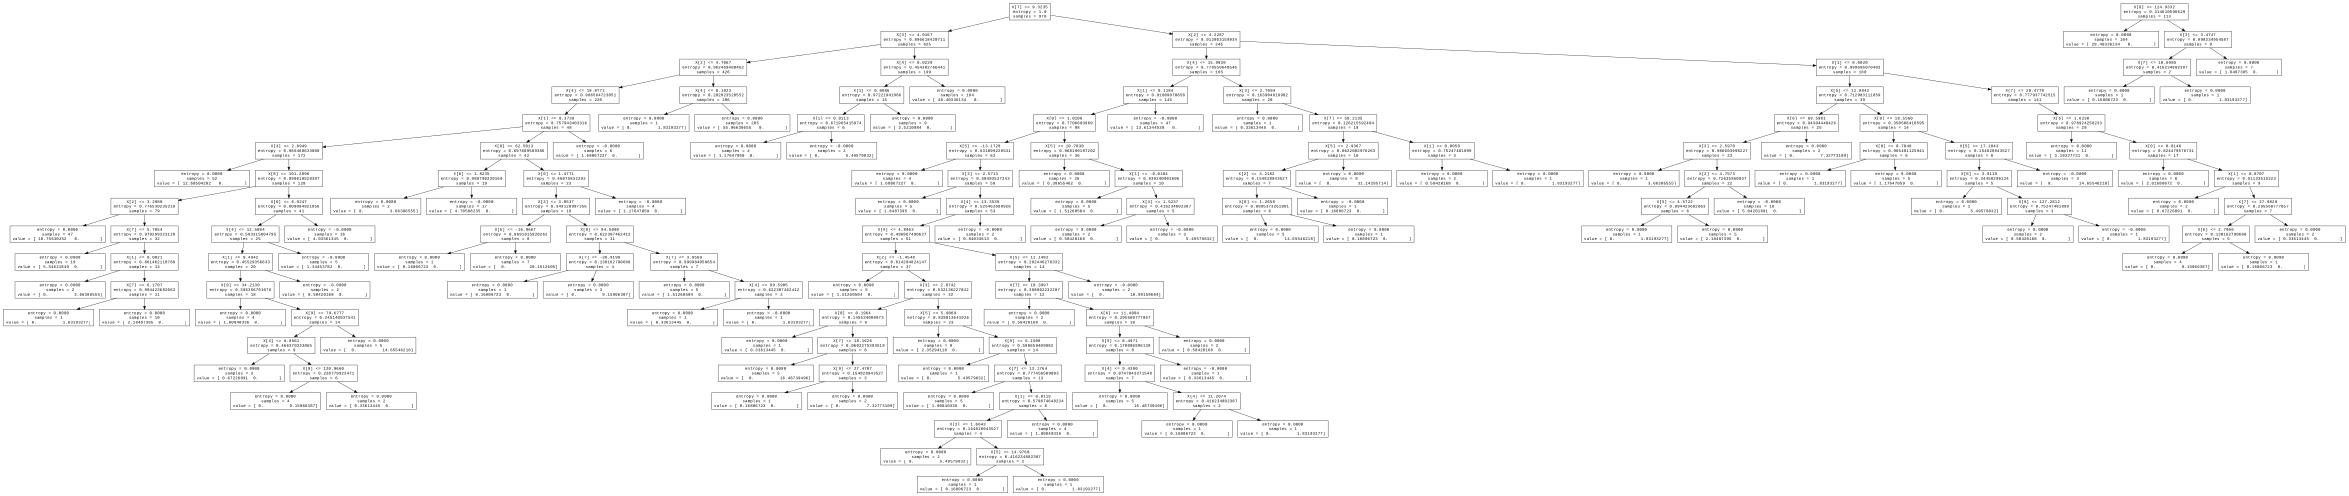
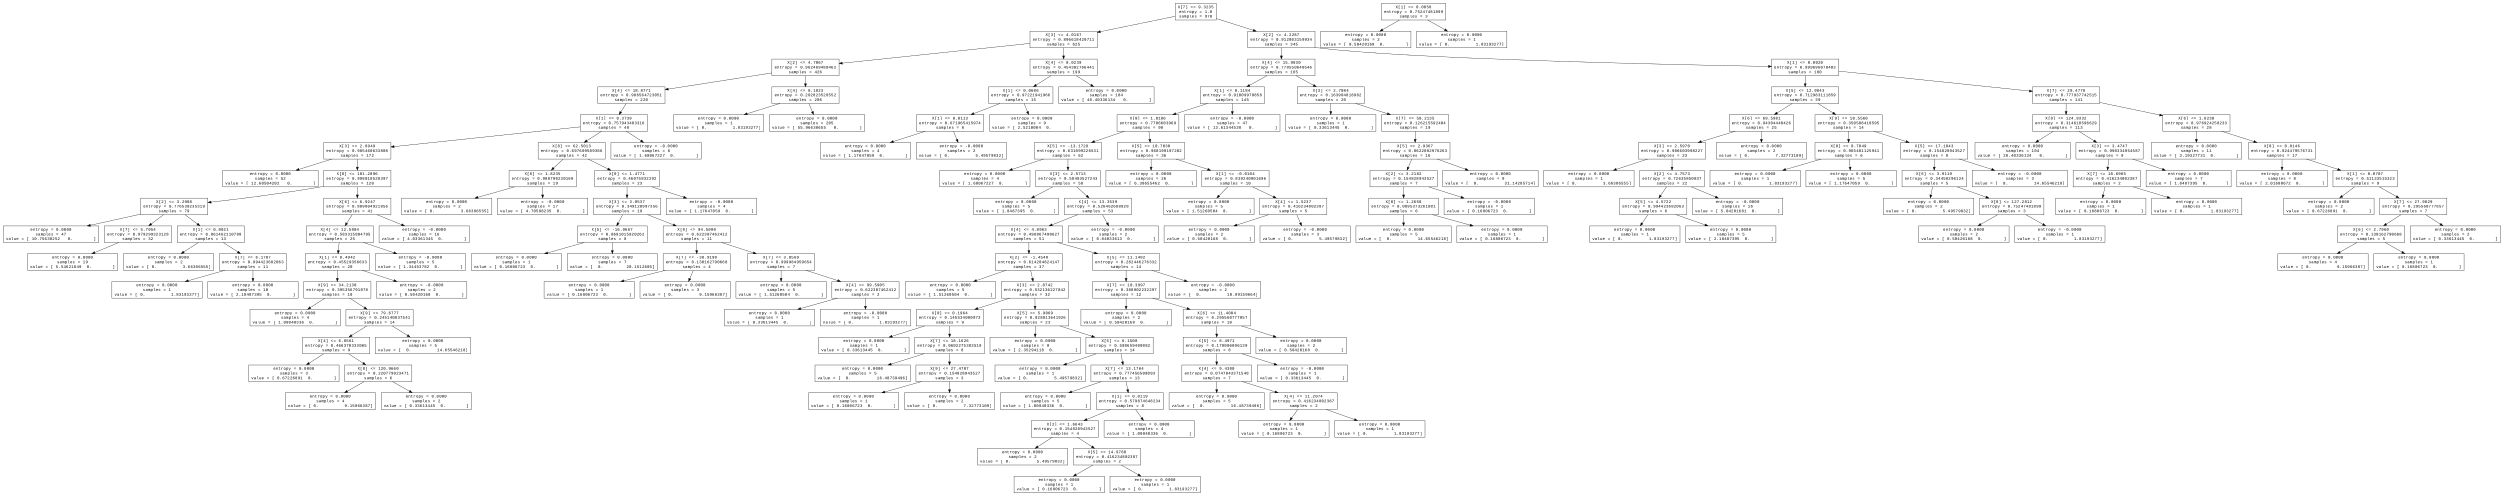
  digraph {
    fontname="Liberation Mono"
    node [fontname="Liberation Mono" shape=box]
    edge [fontname="Liberation Mono"]
    n1 [label="X[7] <= 9.3235\nentropy = 1.0\nsamples = 970"]
    n2 [label="X[3] <= 4.0167\nentropy = 0.896618420711\nsamples = 625"]
    n3 [label="X[2] <= 4.2287\nentropy = 0.912803159934\nsamples = 345"]
    n4 [label="X[2] <= 4.7067\nentropy = 0.962469480462\nsamples = 426"]
    n5 [label="X[4] <= 0.0239\nentropy = 0.454302766441\nsamples = 199"]
    n6 [label="X[4] <= 15.9830\nentropy = 0.778550640546\nsamples = 165"]
    n7 [label="X[1] <= 0.0020\nentropy = 0.999696070403\nsamples = 180"]
    n8 [label="X[4] <= 18.8771\nentropy = 0.986564723051\nsamples = 220"]
    n9 [label="X[4] <= 0.1823\nentropy = 0.202823528552\nsamples = 206"]
    n10 [label="X[1] <= 0.0686\nentropy = 0.97221941966\nsamples = 15"]
    n11 [label="entropy = 0.0000\nsamples = 184\nvalue = [ 48.40336134   0.        ]"]
    n12 [label="X[1] <= 0.3739\nentropy = 0.757943403316\nsamples = 48"]
    n13 [label="entropy = 0.0000\nsamples = 1\nvalue = [ 0.          1.83193277]"]
    n14 [label="entropy = 0.0000\nsamples = 205\nvalue = [ 55.96638655   0.        ]"]
    n15 [label="X[3] <= 2.8949\nentropy = 0.985460633808\nsamples = 172"]
    n16 [label="entropy = 0.0000\nsamples = 52\nvalue = [ 12.60504202   0.        ]"]
    n17 [label="X[8] <= 101.2896\nentropy = 0.998010528397\nsamples = 120"]
    n18 [label="X[8] <= 62.5013\nentropy = 0.697609589386\nsamples = 42"]
    n19 [label="entropy = -0.0000\nsamples = 6\nvalue = [ 1.68067227  0.        ]"]
    n20 [label="X[2] <= 3.2988\nentropy = 0.776530235319\nsamples = 79"]
    n21 [label="X[6] <= 6.9247\nentropy = 0.809804921856\nsamples = 41"]
    n22 [label="entropy = 0.0000\nsamples = 47\nvalue = [ 10.75630252   0.        ]"]
    n23 [label="X[7] <= 5.7054\nentropy = 0.979299323128\nsamples = 32"]
    n24 [label="X[4] <= 12.5804\nentropy = 0.583315804795\nsamples = 25"]
    n25 [label="entropy = -0.0000\nsamples = 16\nvalue = [ 4.03361345  0.        ]"]
    n26 [label="entropy = 0.0000\nsamples = 19\nvalue = [ 5.54621849  0.        ]"]
    n27 [label="X[1] <= 0.0021\nentropy = 0.861462110788\nsamples = 13"]
    n28 [label="entropy = 0.0000\nsamples = 2\nvalue = [ 0.          3.66386555]"]
    n29 [label="X[7] <= 6.1707\nentropy = 0.994423682063\nsamples = 11"]
    n30 [label="entropy = 0.0000\nsamples = 1\nvalue = [ 0.          1.83193277]"]
    n31 [label="entropy = 0.0000\nsamples = 10\nvalue = [ 2.18487395  0.        ]"]
    n32 [label="X[1] <= 0.4942\nentropy = 0.45529356633\nsamples = 20"]
    n33 [label="entropy = -0.0000\nsamples = 5\nvalue = [ 1.34453782  0.        ]"]
    n34 [label="X[9] <= 34.2130\nentropy = 0.395356791078\nsamples = 18"]
    n35 [label="entropy = -0.0000\nsamples = 2\nvalue = [ 0.50420168  0.        ]"]
    n36 [label="entropy = 0.0000\nsamples = 4\nvalue = [ 1.00840336  0.        ]"]
    n37 [label="X[9] <= 79.6777\nentropy = 0.245140837541\nsamples = 14"]
    n38 [label="X[4] <= 6.8561\nentropy = 0.466370333065\nsamples = 9"]
    n39 [label="entropy = 0.0000\nsamples = 5\nvalue = [  0.          14.65546218]"]
    n40 [label="entropy = 0.0000\nsamples = 3\nvalue = [ 0.67226891  0.        ]"]
    n41 [label="X[8] <= 120.9660\nentropy = 0.220779923471\nsamples = 6"]
    n42 [label="entropy = 0.0000\nsamples = 4\nvalue = [ 0.          9.15966387]"]
    n43 [label="entropy = 0.0000\nsamples = 2\nvalue = [ 0.33613445  0.        ]"]
    n44 [label="X[6] <= 1.8235\nentropy = 0.988790230169\nsamples = 19"]
    n45 [label="X[0] <= 1.4771\nentropy = 0.46075832292\nsamples = 23"]
    n46 [label="entropy = 0.0000\nsamples = 2\nvalue = [ 0.          3.66386555]"]
    n47 [label="entropy = -0.0000\nsamples = 17\nvalue = [ 4.70588235  0.        ]"]
    n48 [label="X[3] <= 3.0537\nentropy = 0.349120997356\nsamples = 19"]
    n49 [label="entropy = -0.0000\nsamples = 4\nvalue = [ 1.17647059  0.        ]"]
    n50 [label="X[5] <= -16.9667\nentropy = 0.0691015920262\nsamples = 8"]
    n51 [label="X[8] <= 94.5090\nentropy = 0.622307462412\nsamples = 11"]
    n52 [label="entropy = 0.0000\nsamples = 1\nvalue = [ 0.16806723  0.        ]"]
    n53 [label="entropy = 0.0000\nsamples = 7\nvalue = [  0.         20.1512605]"]
    n54 [label="X[7] <= -38.9198\nentropy = 0.130162790668\nsamples = 4"]
    n55 [label="X[7] <= 3.0569\nentropy = 0.999984959654\nsamples = 7"]
    n56 [label="entropy = 0.0000\nsamples = 1\nvalue = [ 0.16806723  0.        ]"]
    n57 [label="entropy = 0.0000\nsamples = 3\nvalue = [ 0.          9.15966387]"]
    n58 [label="entropy = 0.0000\nsamples = 5\nvalue = [ 1.51260504  0.        ]"]
    n59 [label="X[4] <= 99.5905\nentropy = 0.622307462412\nsamples = 2"]
    n60 [label="entropy = 0.0000\nsamples = 1\nvalue = [ 0.33613445  0.        ]"]
    n61 [label="entropy = -0.0000\nsamples = 1\nvalue = [ 0.          1.83193277]"]
    n62 [label="X[1] <= 0.0113\nentropy = 0.671965415974\nsamples = 6"]
    n63 [label="entropy = 0.0000\nsamples = 9\nvalue = [ 2.5210084  0.       ]"]
    n64 [label="entropy = 0.0000\nsamples = 4\nvalue = [ 1.17647059  0.        ]"]
    n65 [label="entropy = -0.0000\nsamples = 2\nvalue = [ 0.          5.49579832]"]
    n66 [label="X[1] <= 0.1184\nentropy = 0.91009970858\nsamples = 145"]
    n67 [label="X[3] <= 2.7084\nentropy = 0.163904818982\nsamples = 20"]
    n68 [label="X[5] <= 12.9843\nentropy = 0.712983111859\nsamples = 39"]
    n69 [label="X[7] <= 20.4778\nentropy = 0.777937742515\nsamples = 141"]
    n70 [label="X[0] <= 1.0186\nentropy = 0.7706603969\nsamples = 98"]
    n71 [label="entropy = -0.0000\nsamples = 47\nvalue = [ 13.61344538   0.        ]"]
    n72 [label="entropy = 0.0000\nsamples = 1\nvalue = [ 0.33613445  0.        ]"]
    n73 [label="X[7] <= 50.2135\nentropy = 0.126215592404\nsamples = 19"]
    n74 [label="X[5] <= -13.1728\nentropy = 0.631099226531\nsamples = 62"]
    n75 [label="X[5] <= 10.7030\nentropy = 0.968199197202\nsamples = 36"]
    n76 [label="entropy = 0.0000\nsamples = 4\nvalue = [ 1.68067227  0.        ]"]
    n77 [label="X[3] <= 2.5713\nentropy = 0.58483527243\nsamples = 58"]
    n78 [label="entropy = 0.0000\nsamples = 26\nvalue = [ 6.38655462  0.        ]"]
    n79 [label="X[1] <= -0.0104\nentropy = 0.839240901696\nsamples = 10"]
    n80 [label="entropy = 0.0000\nsamples = 5\nvalue = [ 1.8487395  0.       ]"]
    n81 [label="X[4] <= 13.3539\nentropy = 0.526462688928\nsamples = 53"]
    n82 [label="X[4] <= 4.8963\nentropy = 0.496867490627\nsamples = 51"]
    n83 [label="entropy = -0.0000\nsamples = 2\nvalue = [ 0.84033613  0.        ]"]
    n84 [label="X[2] <= -1.4548\nentropy = 0.614204824147\nsamples = 37"]
    n85 [label="X[5] <= 11.1482\nentropy = 0.282446276332\nsamples = 14"]
    n86 [label="entropy = 0.0000\nsamples = 5\nvalue = [ 1.51260504  0.        ]"]
    n87 [label="X[3] <= 2.8742\nentropy = 0.532136227042\nsamples = 32"]
    n88 [label="X[7] <= 10.3997\nentropy = 0.388902232297\nsamples = 12"]
    n89 [label="entropy = -0.0000\nsamples = 2\nvalue = [  0.          10.99159664]"]
    n90 [label="X[0] <= 0.1964\nentropy = 0.145534080973\nsamples = 9"]
    n91 [label="X[5] <= 5.9069\nentropy = 0.828813641926\nsamples = 23"]
    n92 [label="entropy = 0.0000\nsamples = 1\nvalue = [ 0.33613445  0.        ]"]
    n93 [label="X[7] <= 18.1626\nentropy = 0.0602275383519\nsamples = 8"]
    n94 [label="entropy = 0.0000\nsamples = 9\nvalue = [ 2.35294118  0.        ]"]
    n95 [label="X[5] <= 6.1508\nentropy = 0.598659409882\nsamples = 14"]
    n96 [label="entropy = 0.0000\nsamples = 5\nvalue = [  0.          16.48739496]"]
    n97 [label="X[9] <= 27.4707\nentropy = 0.154828943527\nsamples = 3"]
    n98 [label="entropy = 0.0000\nsamples = 1\nvalue = [ 0.16806723  0.        ]"]
    n99 [label="entropy = 0.0000\nsamples = 2\nvalue = [ 0.          7.32773109]"]
    n100 [label="entropy = 0.0000\nsamples = 1\nvalue = [ 0.          5.49579832]"]
    n101 [label="X[7] <= 13.1764\nentropy = 0.777456509093\nsamples = 13"]
    n102 [label="entropy = 0.0000\nsamples = 5\nvalue = [ 1.00840336  0.        ]"]
    n103 [label="X[1] <= 0.0119\nentropy = 0.579874648234\nsamples = 8"]
    n104 [label="X[2] <= 1.6643\nentropy = 0.154828943527\nsamples = 4"]
    n105 [label="entropy = 0.0000\nsamples = 4\nvalue = [ 1.00840336  0.        ]"]
    n106 [label="entropy = 0.0000\nsamples = 2\nvalue = [ 0.          5.49579832]"]
    n107 [label="X[5] <= 14.9760\nentropy = 0.416234802387\nsamples = 2"]
    n108 [label="entropy = 0.0000\nsamples = 1\nvalue = [ 0.16806723  0.        ]"]
    n109 [label="entropy = 0.0000\nsamples = 1\nvalue = [ 0.          1.83193277]"]
    n110 [label="entropy = 0.0000\nsamples = 2\nvalue = [ 0.50420168  0.        ]"]
    n111 [label="X[6] <= 11.4004\nentropy = 0.295560777857\nsamples = 10"]
    n112 [label="X[5] <= 8.4971\nentropy = 0.178006896139\nsamples = 8"]
    n113 [label="entropy = 0.0000\nsamples = 2\nvalue = [ 0.50420168  0.        ]"]
    n114 [label="X[4] <= 9.4380\nentropy = 0.0747043371548\nsamples = 7"]
    n115 [label="entropy = -0.0000\nsamples = 1\nvalue = [ 0.33613445  0.        ]"]
    n116 [label="entropy = 0.0000\nsamples = 5\nvalue = [  0.          16.48739496]"]
    n117 [label="X[4] <= 11.2074\nentropy = 0.416234802387\nsamples = 2"]
    n118 [label="entropy = 0.0000\nsamples = 1\nvalue = [ 0.16806723  0.        ]"]
    n119 [label="entropy = 0.0000\nsamples = 1\nvalue = [ 0.          1.83193277]"]
    n120 [label="entropy = 0.0000\nsamples = 5\nvalue = [ 1.51260504  0.        ]"]
    n121 [label="X[4] <= 1.5237\nentropy = 0.416234802387\nsamples = 5"]
    n122 [label="entropy = 0.0000\nsamples = 2\nvalue = [ 0.50420168  0.        ]"]
    n123 [label="entropy = -0.0000\nsamples = 3\nvalue = [ 0.          5.49579832]"]
    n124 [label="X[5] <= 2.9367\nentropy = 0.0622082976263\nsamples = 16"]
    n125 [label="X[1] <= 0.0058\nentropy = 0.75247481899\nsamples = 3"]
    n126 [label="X[2] <= 3.2182\nentropy = 0.154828943527\nsamples = 7"]
    n127 [label="entropy = 0.0000\nsamples = 9\nvalue = [  0.          31.14285714]"]
    n128 [label="entropy = 0.0000\nsamples = 2\nvalue = [ 0.50420168  0.        ]"]
    n129 [label="entropy = 0.0000\nsamples = 1\nvalue = [ 0.          1.83193277]"]
    n130 [label="X[0] <= 1.2658\nentropy = 0.0895373261081\nsamples = 6"]
    n131 [label="entropy = -0.0000\nsamples = 1\nvalue = [ 0.16806723  0.        ]"]
    n132 [label="entropy = 0.0000\nsamples = 5\nvalue = [  0.          14.65546218]"]
    n133 [label="entropy = 0.0000\nsamples = 1\nvalue = [ 0.16806723  0.        ]"]
    n134 [label="X[6] <= 69.5981\nentropy = 0.94304440426\nsamples = 25"]
    n135 [label="X[9] <= 10.5560\nentropy = 0.350508410595\nsamples = 14"]
    n136 [label="X[8] <= 124.9332\nentropy = 0.314610596629\nsamples = 113"]
    n137 [label="X[6] <= 1.6230\nentropy = 0.976924258233\nsamples = 28"]
    n138 [label="X[3] <= 2.5970\nentropy = 0.986603998227\nsamples = 23"]
    n139 [label="entropy = 0.0000\nsamples = 2\nvalue = [ 0.          7.32773109]"]
    n140 [label="X[0] <= 0.7049\nentropy = 0.965481125941\nsamples = 6"]
    n141 [label="X[5] <= 17.1043\nentropy = 0.154828943527\nsamples = 8"]
    n142 [label="entropy = 0.0000\nsamples = 1\nvalue = [ 0.          3.66386555]"]
    n143 [label="X[2] <= 4.7573\nentropy = 0.72635850037\nsamples = 22"]
    n144 [label="X[5] <= 4.5722\nentropy = 0.994423682063\nsamples = 6"]
    n145 [label="entropy = -0.0000\nsamples = 16\nvalue = [ 5.04201681  0.        ]"]
    n146 [label="entropy = 0.0000\nsamples = 1\nvalue = [ 0.          1.83193277]"]
    n147 [label="entropy = 0.0000\nsamples = 5\nvalue = [ 2.18487395  0.        ]"]
    n148 [label="entropy = 0.0000\nsamples = 1\nvalue = [ 0.          1.83193277]"]
    n149 [label="entropy = 0.0000\nsamples = 5\nvalue = [ 1.17647059  0.        ]"]
    n150 [label="X[6] <= 3.9119\nentropy = 0.34458296124\nsamples = 5"]
    n151 [label="entropy = -0.0000\nsamples = 3\nvalue = [  0.          14.65546218]"]
    n152 [label="entropy = 0.0000\nsamples = 2\nvalue = [ 0.          5.49579832]"]
    n153 [label="X[8] <= 127.2812\nentropy = 0.75247481899\nsamples = 3"]
    n154 [label="entropy = 0.0000\nsamples = 2\nvalue = [ 0.50420168  0.        ]"]
    n155 [label="entropy = -0.0000\nsamples = 1\nvalue = [ 0.          1.83193277]"]
    n156 [label="entropy = 0.0000\nsamples = 104\nvalue = [ 28.40336134   0.        ]"]
    n157 [label="X[3] <= 3.4747\nentropy = 0.998334954587\nsamples = 9"]
    n158 [label="entropy = 0.0000\nsamples = 11\nvalue = [ 3.19327731  0.        ]"]
    n159 [label="X[0] <= 0.8146\nentropy = 0.824479576731\nsamples = 17"]
    n160 [label="X[7] <= 10.6985\nentropy = 0.416234802387\nsamples = 2"]
    n161 [label="entropy = 0.0000\nsamples = 7\nvalue = [ 1.8487395  0.       ]"]
    n162 [label="entropy = 0.0000\nsamples = 1\nvalue = [ 0.16806723  0.        ]"]
    n163 [label="entropy = 0.0000\nsamples = 1\nvalue = [ 0.          1.83193277]"]
    n164 [label="entropy = 0.0000\nsamples = 8\nvalue = [ 2.01680672  0.        ]"]
    n165 [label="X[1] <= 0.0707\nentropy = 0.51133515323\nsamples = 9"]
    n166 [label="entropy = 0.0000\nsamples = 2\nvalue = [ 0.67226891  0.        ]"]
    n167 [label="X[7] <= 27.9829\nentropy = 0.295560777857\nsamples = 7"]
    n168 [label="X[6] <= 2.7960\nentropy = 0.130162790668\nsamples = 5"]
    n169 [label="entropy = 0.0000\nsamples = 2\nvalue = [ 0.33613445  0.        ]"]
    n170 [label="entropy = 0.0000\nsamples = 4\nvalue = [ 0.          9.15966387]"]
    n171 [label="entropy = 0.0000\nsamples = 1\nvalue = [ 0.16806723  0.        ]"]
    n1 -> n2
    n1 -> n3
    n2 -> n4
    n2 -> n5
    n3 -> n6
    n3 -> n7
    n4 -> n8
    n4 -> n9
    n5 -> n10
    n5 -> n11
    n6 -> n66
    n6 -> n67
    n7 -> n68
    n7 -> n69
    n8 -> n12
    n9 -> n13
    n9 -> n14
    n10 -> n62
    n10 -> n63
    n12 -> n15
    n12 -> n18
    n12 -> n19
    n15 -> n16
    n15 -> n17
    n17 -> n20
    n17 -> n21
    n18 -> n44
    n18 -> n45
    n20 -> n22
    n20 -> n23
    n21 -> n24
    n21 -> n25
    n23 -> n26
-   n23 -> n27
+   n20 -> n27
    n24 -> n32
    n24 -> n33
    n27 -> n28
    n27 -> n29
    n29 -> n30
    n29 -> n31
    n32 -> n34
    n32 -> n35
    n34 -> n36
    n34 -> n37
    n37 -> n38
    n37 -> n39
    n38 -> n40
    n38 -> n41
    n41 -> n42
    n41 -> n43
    n44 -> n46
    n44 -> n47
    n45 -> n48
    n45 -> n49
    n48 -> n50
    n48 -> n51
    n50 -> n52
    n50 -> n53
    n51 -> n54
    n51 -> n55
    n54 -> n56
    n54 -> n57
    n55 -> n58
    n55 -> n59
    n59 -> n60
    n59 -> n61
    n62 -> n64
    n62 -> n65
    n66 -> n70
    n66 -> n71
    n67 -> n72
    n67 -> n73
    n68 -> n134
    n68 -> n135
+   n69 -> n136
    n69 -> n137
    n70 -> n74
    n70 -> n75
    n73 -> n124
-   n73 -> n125
    n74 -> n76
    n74 -> n77
    n75 -> n78
    n75 -> n79
    n77 -> n80
    n77 -> n81
    n79 -> n120
    n79 -> n121
    n81 -> n82
    n81 -> n83
    n82 -> n84
    n82 -> n85
    n84 -> n86
    n84 -> n87
    n85 -> n88
    n85 -> n89
    n87 -> n90
    n87 -> n91
    n88 -> n110
    n88 -> n111
    n90 -> n92
    n90 -> n93
    n91 -> n94
    n91 -> n95
    n93 -> n96
    n93 -> n97
    n95 -> n100
    n95 -> n101
    n97 -> n98
    n97 -> n99
    n101 -> n102
    n101 -> n103
    n103 -> n104
    n103 -> n105
    n104 -> n106
    n104 -> n107
    n107 -> n108
    n107 -> n109
    n111 -> n112
    n111 -> n113
    n112 -> n114
    n112 -> n115
    n114 -> n116
    n114 -> n117
    n117 -> n118
    n117 -> n119
    n121 -> n122
    n121 -> n123
    n124 -> n126
    n124 -> n127
    n125 -> n128
    n125 -> n129
    n126 -> n130
    n126 -> n131
    n130 -> n132
    n130 -> n133
    n134 -> n138
    n134 -> n139
    n135 -> n140
    n135 -> n141
    n136 -> n156
    n136 -> n157
    n137 -> n158
    n137 -> n159
    n138 -> n142
    n138 -> n143
    n140 -> n148
    n140 -> n149
    n141 -> n150
    n141 -> n151
    n143 -> n144
    n143 -> n145
    n144 -> n146
    n144 -> n147
    n150 -> n152
    n150 -> n153
    n153 -> n154
    n153 -> n155
    n157 -> n160
    n157 -> n161
    n159 -> n164
    n159 -> n165
    n160 -> n162
    n160 -> n163
    n165 -> n166
    n165 -> n167
    n167 -> n168
    n167 -> n169
    n168 -> n170
    n168 -> n171
  }
